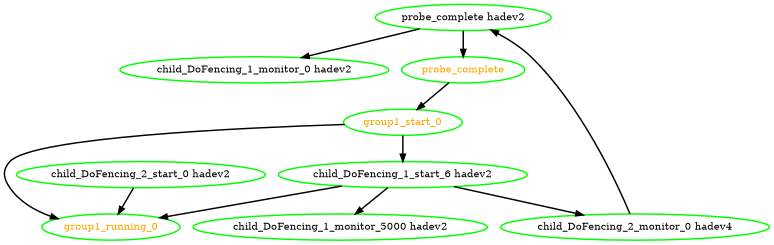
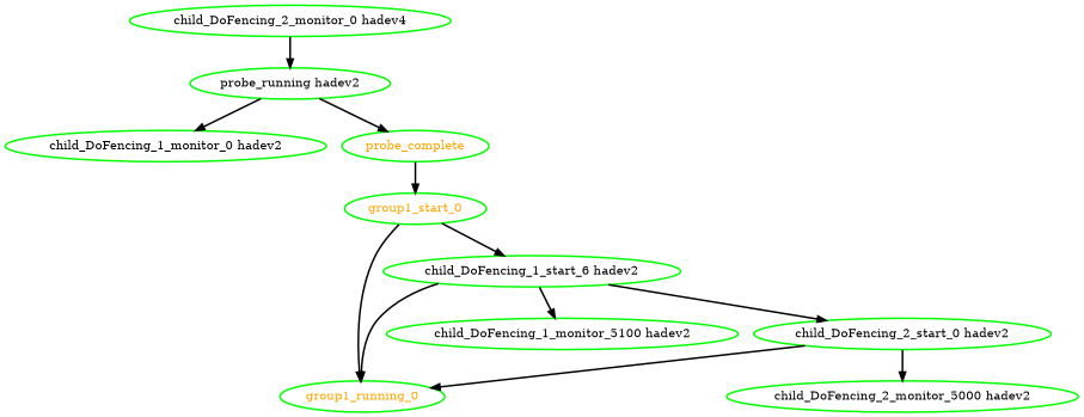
  digraph {
    fontname="DejaVu Serif"
    node [color=green fontcolor=black fontname="DejaVu Serif" style=bold]
    edge [fontname="DejaVu Serif" style=bold]
-   "probe_complete hadev2"
+   "probe_complete hadev2" [label="probe_running hadev2"]
    "child_DoFencing_1_monitor_0 hadev2"
    probe_complete [fontcolor=orange]
    group1_start_0 [fontcolor=orange]
    n5 [label="child_DoFencing_1_start_6 hadev2"]
-   "child_DoFencing_1_monitor_5000 hadev2"
+   "child_DoFencing_1_monitor_5000 hadev2" [label="child_DoFencing_1_monitor_5100 hadev2"]
    "child_DoFencing_2_start_0 hadev2"
    group1_running_0 [fontcolor=orange]
+   "child_DoFencing_2_monitor_5000 hadev2"
    n10 [label="child_DoFencing_2_monitor_0 hadev4"]
    "probe_complete hadev2" -> "child_DoFencing_1_monitor_0 hadev2"
    "probe_complete hadev2" -> probe_complete
    probe_complete -> group1_start_0
    group1_start_0 -> n5
    group1_start_0 -> group1_running_0
    n5 -> "child_DoFencing_1_monitor_5000 hadev2"
-   n5 -> n10
+   n5 -> "child_DoFencing_2_start_0 hadev2"
    n5 -> group1_running_0
    "child_DoFencing_2_start_0 hadev2" -> group1_running_0
+   "child_DoFencing_2_start_0 hadev2" -> "child_DoFencing_2_monitor_5000 hadev2"
    n10 -> "probe_complete hadev2"
  }
